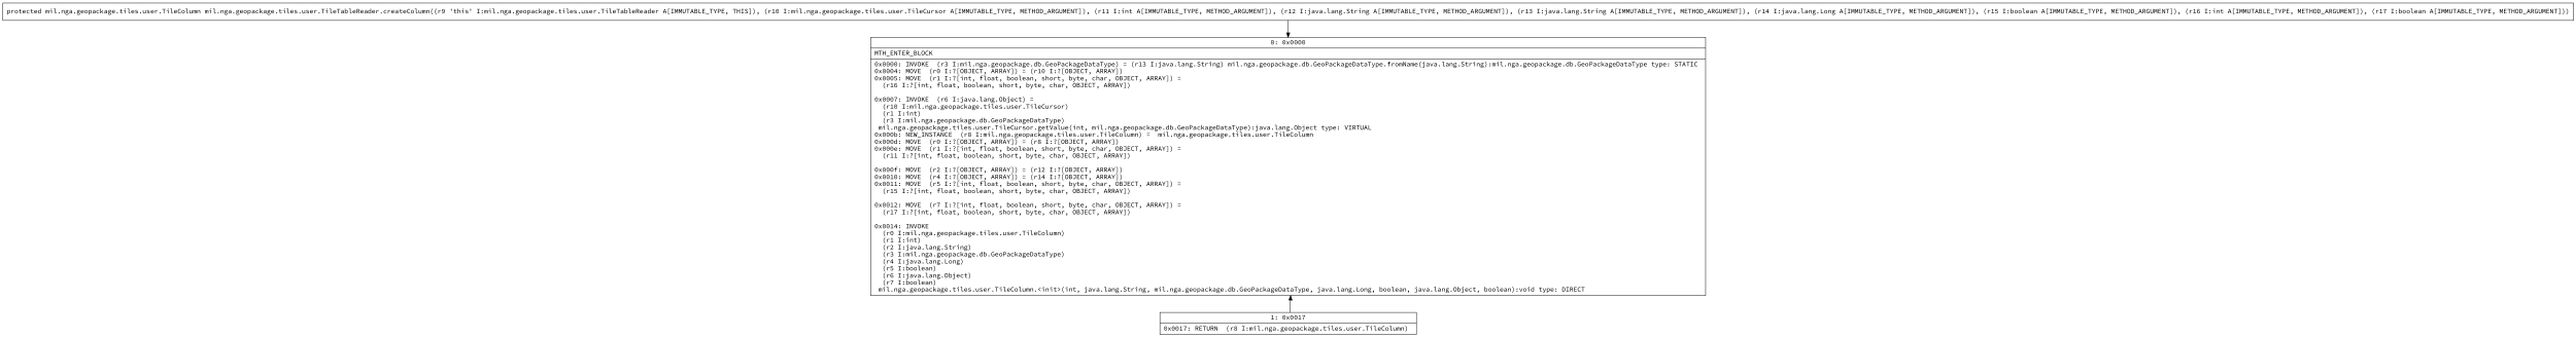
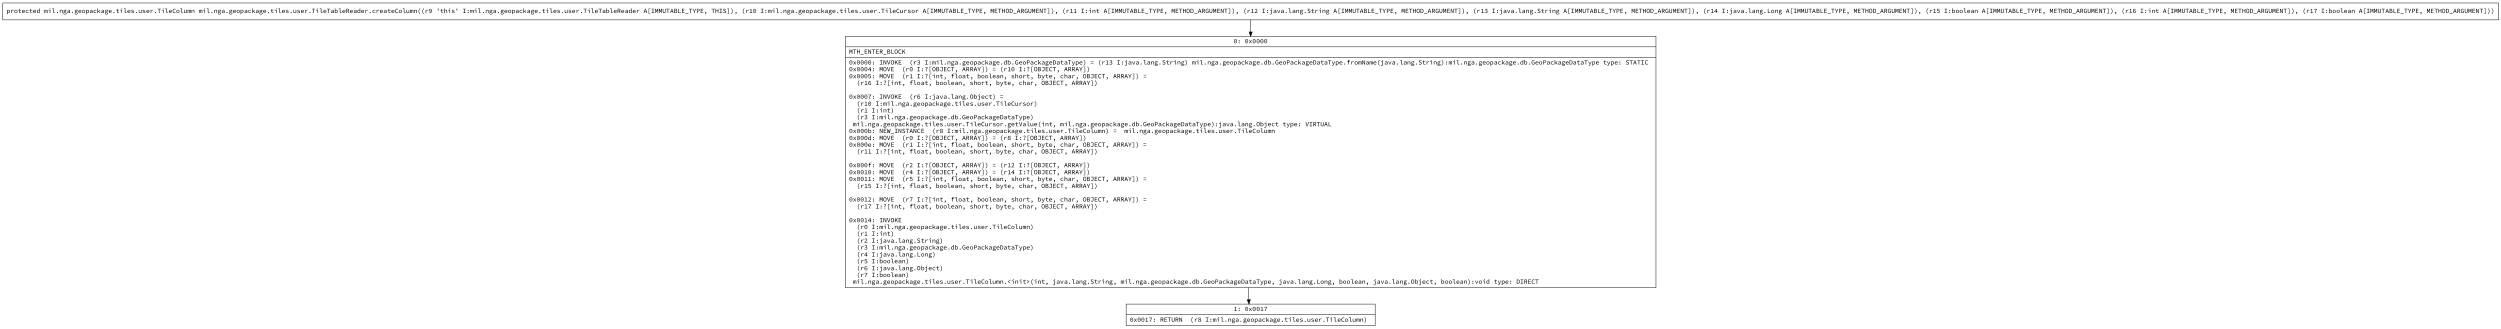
  digraph {
    fontname="Source Code Pro"
    node [shape=record fontname="Source Code Pro"]
    edge [fontname="Source Code Pro"]
    n1 [label="{0\:\ 0x0000|MTH_ENTER_BLOCK\l|0x0000: INVOKE  (r3 I:mil.nga.geopackage.db.GeoPackageDataType) = (r13 I:java.lang.String) mil.nga.geopackage.db.GeoPackageDataType.fromName(java.lang.String):mil.nga.geopackage.db.GeoPackageDataType type: STATIC \l0x0004: MOVE  (r0 I:?[OBJECT, ARRAY]) = (r10 I:?[OBJECT, ARRAY]) \l0x0005: MOVE  (r1 I:?[int, float, boolean, short, byte, char, OBJECT, ARRAY]) = \l  (r16 I:?[int, float, boolean, short, byte, char, OBJECT, ARRAY])\l \l0x0007: INVOKE  (r6 I:java.lang.Object) = \l  (r10 I:mil.nga.geopackage.tiles.user.TileCursor)\l  (r1 I:int)\l  (r3 I:mil.nga.geopackage.db.GeoPackageDataType)\l mil.nga.geopackage.tiles.user.TileCursor.getValue(int, mil.nga.geopackage.db.GeoPackageDataType):java.lang.Object type: VIRTUAL \l0x000b: NEW_INSTANCE  (r8 I:mil.nga.geopackage.tiles.user.TileColumn) =  mil.nga.geopackage.tiles.user.TileColumn \l0x000d: MOVE  (r0 I:?[OBJECT, ARRAY]) = (r8 I:?[OBJECT, ARRAY]) \l0x000e: MOVE  (r1 I:?[int, float, boolean, short, byte, char, OBJECT, ARRAY]) = \l  (r11 I:?[int, float, boolean, short, byte, char, OBJECT, ARRAY])\l \l0x000f: MOVE  (r2 I:?[OBJECT, ARRAY]) = (r12 I:?[OBJECT, ARRAY]) \l0x0010: MOVE  (r4 I:?[OBJECT, ARRAY]) = (r14 I:?[OBJECT, ARRAY]) \l0x0011: MOVE  (r5 I:?[int, float, boolean, short, byte, char, OBJECT, ARRAY]) = \l  (r15 I:?[int, float, boolean, short, byte, char, OBJECT, ARRAY])\l \l0x0012: MOVE  (r7 I:?[int, float, boolean, short, byte, char, OBJECT, ARRAY]) = \l  (r17 I:?[int, float, boolean, short, byte, char, OBJECT, ARRAY])\l \l0x0014: INVOKE  \l  (r0 I:mil.nga.geopackage.tiles.user.TileColumn)\l  (r1 I:int)\l  (r2 I:java.lang.String)\l  (r3 I:mil.nga.geopackage.db.GeoPackageDataType)\l  (r4 I:java.lang.Long)\l  (r5 I:boolean)\l  (r6 I:java.lang.Object)\l  (r7 I:boolean)\l mil.nga.geopackage.tiles.user.TileColumn.\<init\>(int, java.lang.String, mil.nga.geopackage.db.GeoPackageDataType, java.lang.Long, boolean, java.lang.Object, boolean):void type: DIRECT \l}"]
    n2 [label="{1\:\ 0x0017|0x0017: RETURN  (r8 I:mil.nga.geopackage.tiles.user.TileColumn) \l}"]
    n3 [label="{protected mil.nga.geopackage.tiles.user.TileColumn mil.nga.geopackage.tiles.user.TileTableReader.createColumn((r9 'this' I:mil.nga.geopackage.tiles.user.TileTableReader A[IMMUTABLE_TYPE, THIS]), (r10 I:mil.nga.geopackage.tiles.user.TileCursor A[IMMUTABLE_TYPE, METHOD_ARGUMENT]), (r11 I:int A[IMMUTABLE_TYPE, METHOD_ARGUMENT]), (r12 I:java.lang.String A[IMMUTABLE_TYPE, METHOD_ARGUMENT]), (r13 I:java.lang.String A[IMMUTABLE_TYPE, METHOD_ARGUMENT]), (r14 I:java.lang.Long A[IMMUTABLE_TYPE, METHOD_ARGUMENT]), (r15 I:boolean A[IMMUTABLE_TYPE, METHOD_ARGUMENT]), (r16 I:int A[IMMUTABLE_TYPE, METHOD_ARGUMENT]), (r17 I:boolean A[IMMUTABLE_TYPE, METHOD_ARGUMENT])) }"]
-   n2 -> n1
+   n1 -> n2
    n3 -> n1
  }
